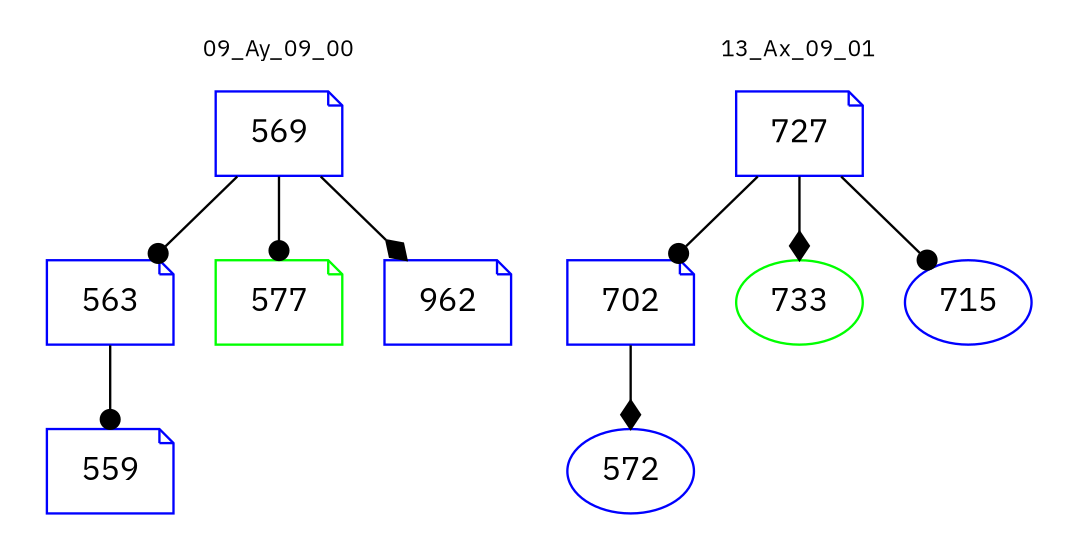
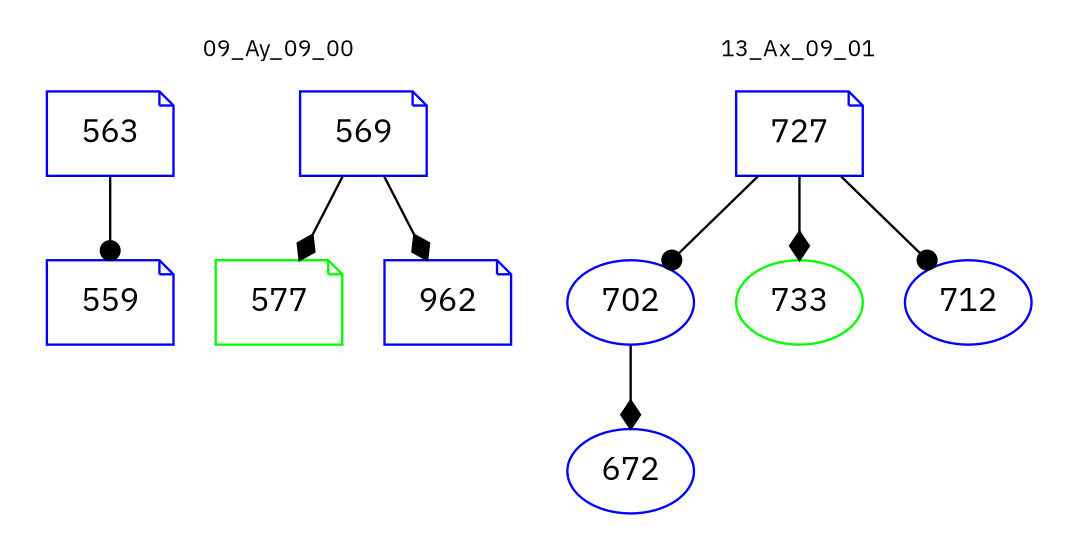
  digraph {
    fontname="IBM Plex Sans"
    node [color=blue fontname="IBM Plex Sans" shape=note]
    edge [arrowhead=dot color=black fontname="IBM Plex Sans"]
    n1 [label=569]
    n2 [label=563]
    n3 [color=green label=577]
    n4 [label=962]
    n5 [label=559]
    n6 [label=727]
-   n7 [label=702]
+   n7 [label=702 shape=ellipse]
    n8 [color=green label=733 shape=ellipse]
-   n9 [label=715 shape=ellipse]
-   n10 [label=572 shape=ellipse]
+   n9 [label=712 shape=ellipse]
+   n10 [label=672 shape=ellipse]
    subgraph cluster_1 {
      color=white
      fontsize=10
      label="09_Ay_09_00"
      n1
      n2
      n3
      n4
      n5
    }
    subgraph cluster_2 {
      color=white
      fontsize=10
      label="13_Ax_09_01"
      n6
      n7
      n8
      n9
      n10
    }
-   n1 -> n2
-   n1 -> n3
+   n1 -> n3 [arrowhead=diamond]
    n1 -> n4 [arrowhead=diamond]
    n2 -> n5
    n6 -> n7
    n6 -> n8 [arrowhead=diamond]
    n6 -> n9
    n7 -> n10 [arrowhead=diamond]
  }
